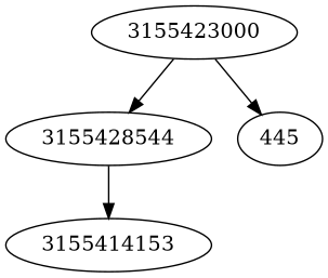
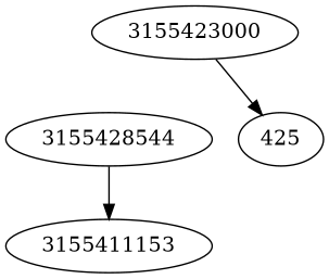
  strict digraph {
    3155423000
    3155428544
-   425 [label=445]
-   3155411153 [label=3155414153]
-   3155423000 -> 3155428544
+   425
+   3155411153
    3155423000 -> 425
    3155428544 -> 3155411153
  }
